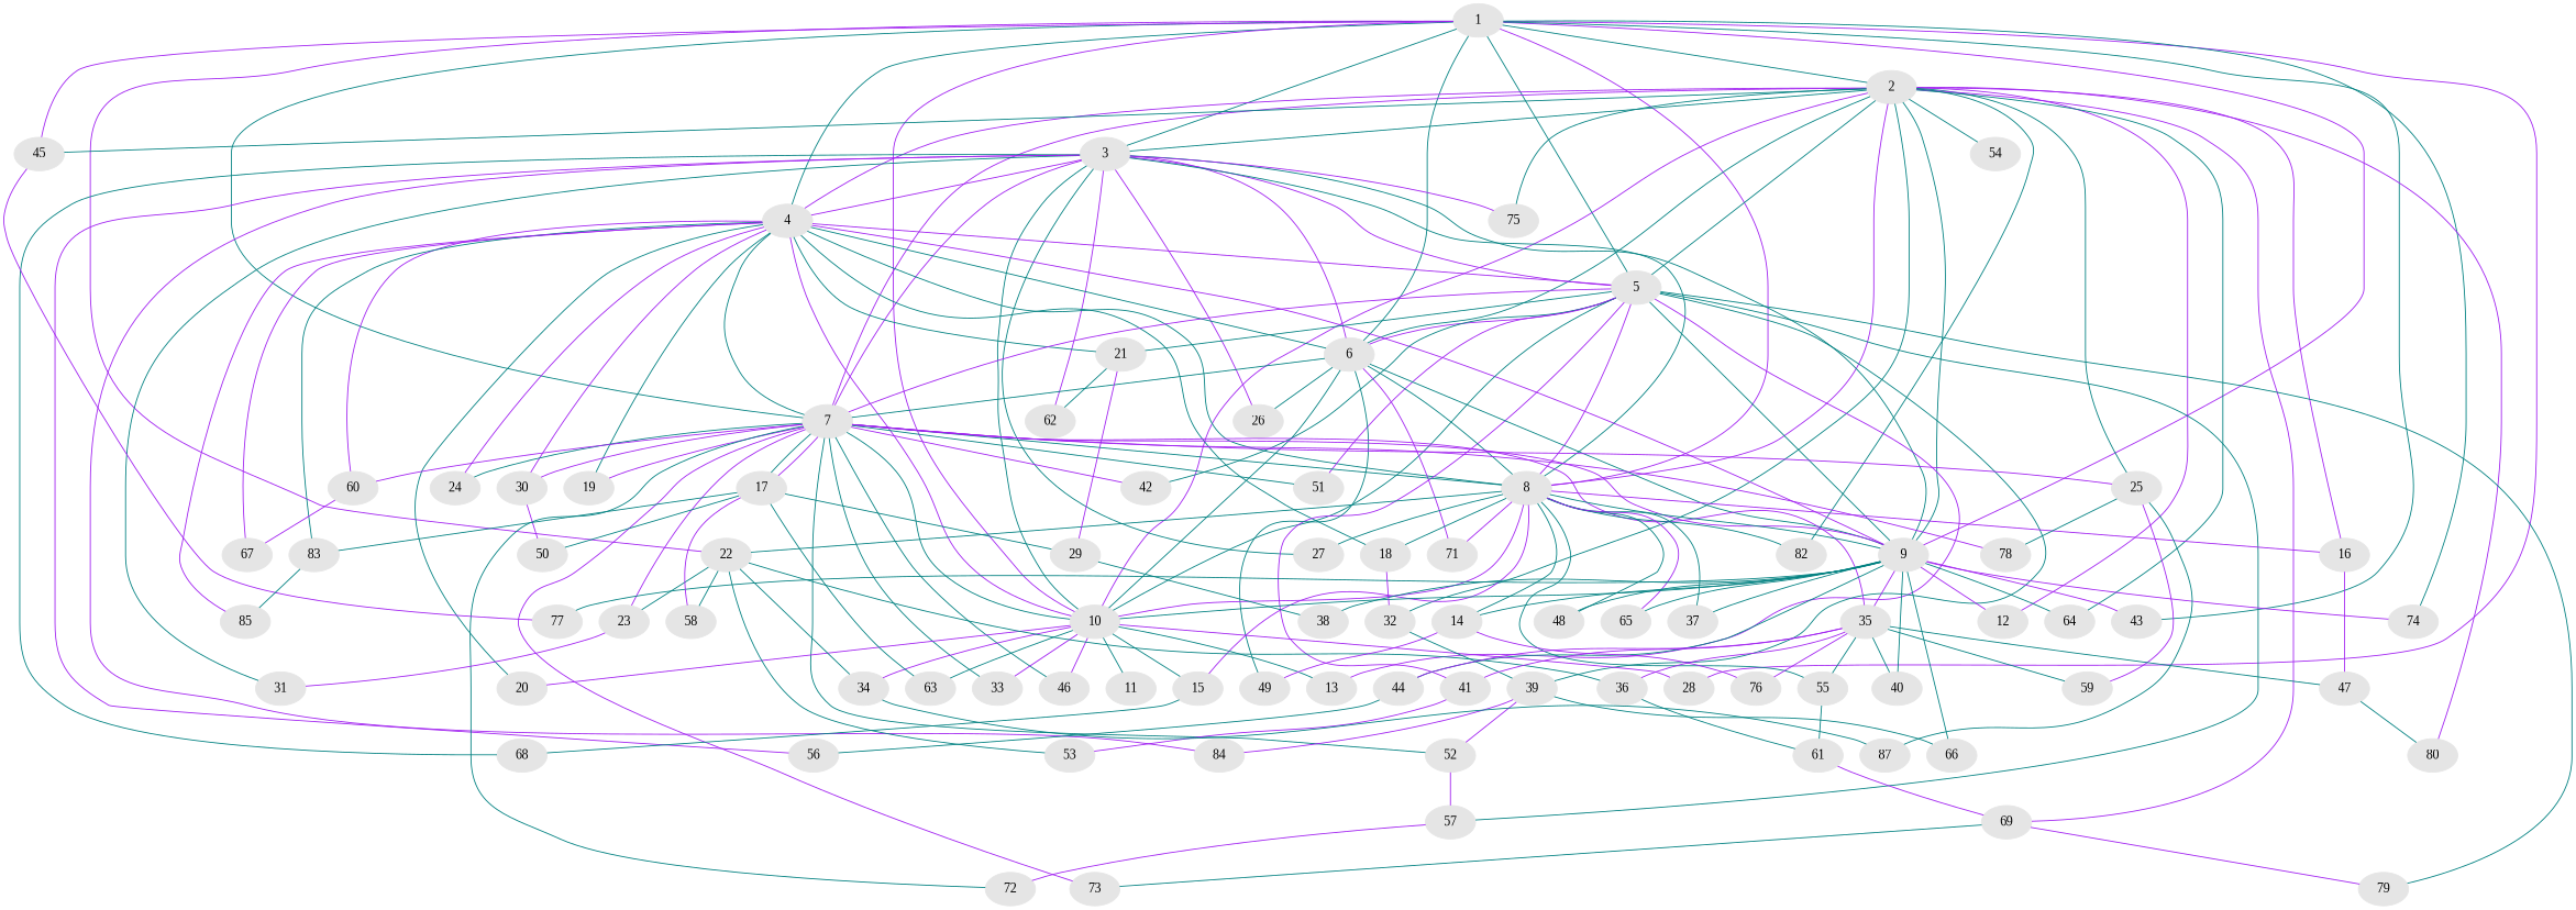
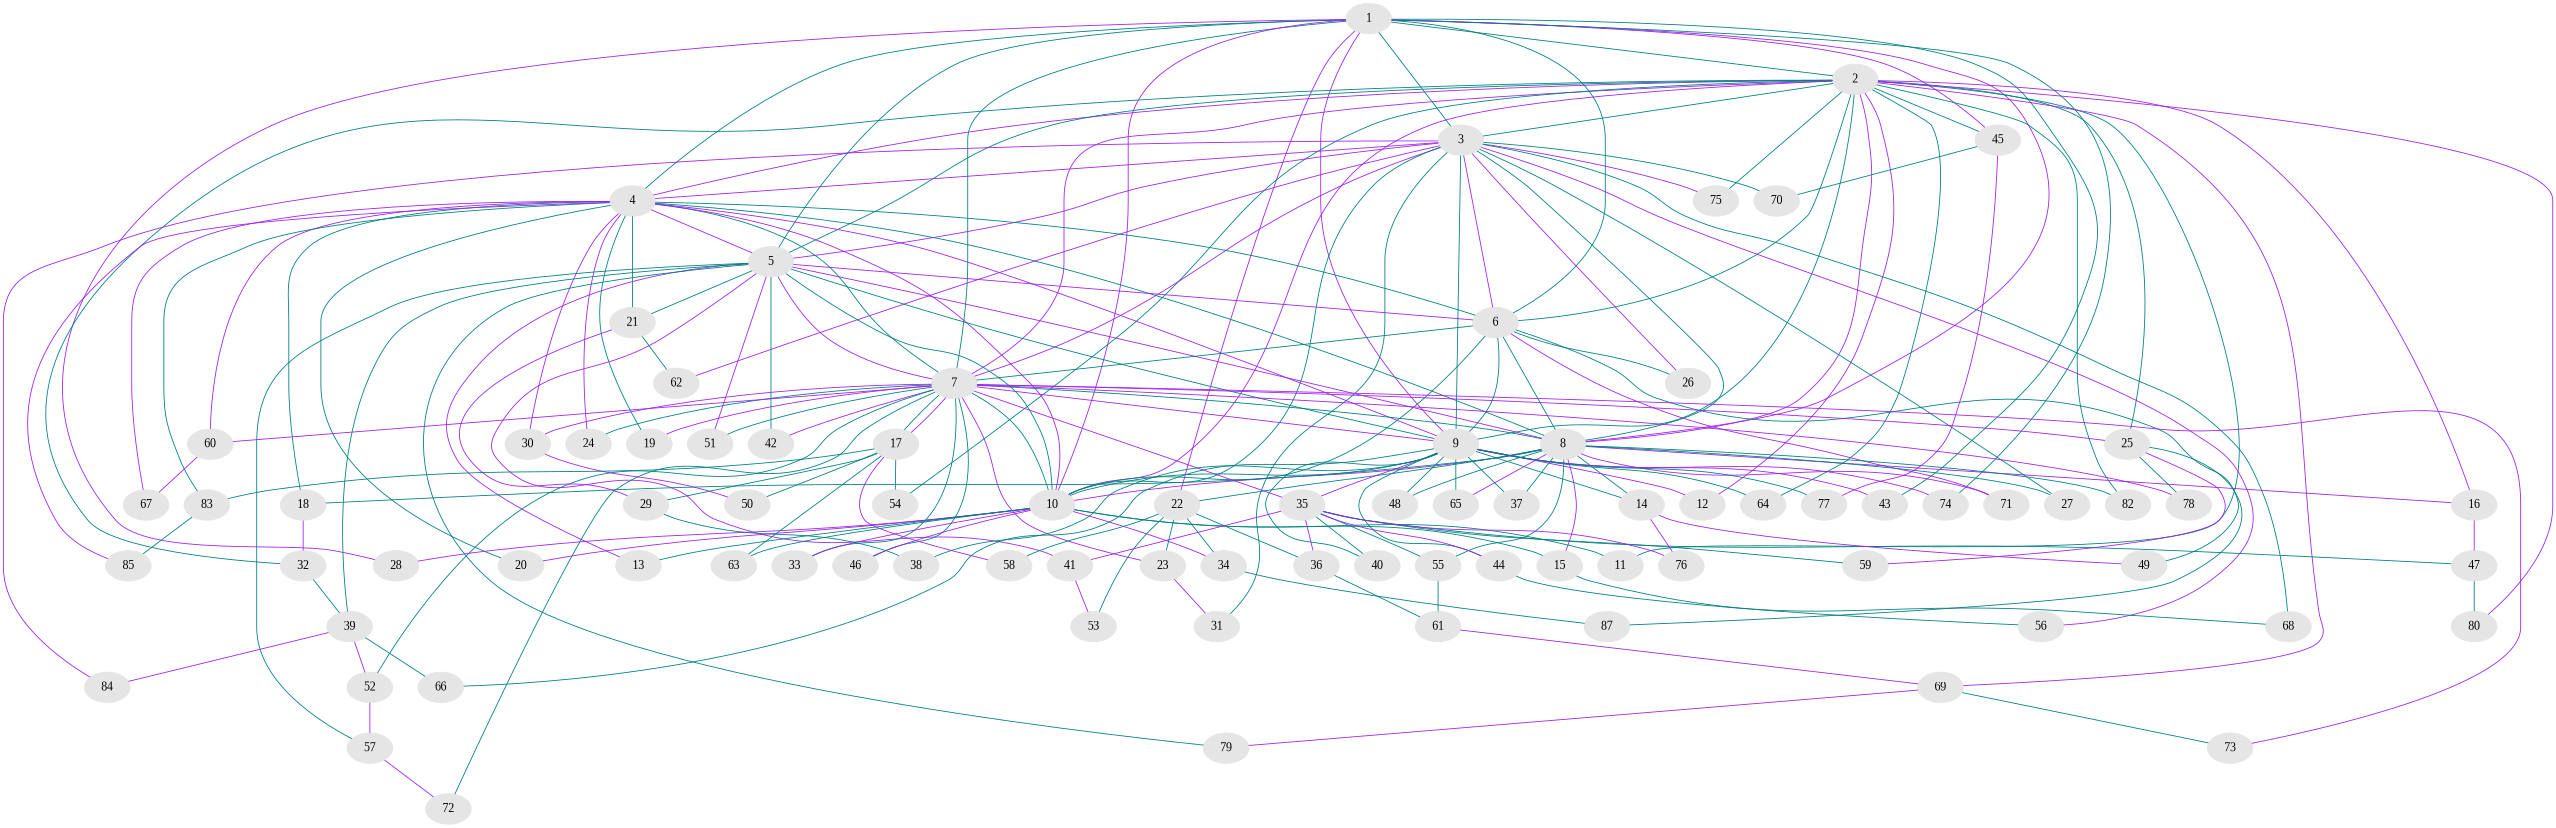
  graph {
    fontname="Liberation Serif"
    node [color=gray90 fontname="Liberation Serif" style=filled]
    edge [color=teal fontname="Liberation Serif"]
    1
    2
    3
    4
    5
    6
    7
    8
    9
    10
    22
    28
    43
    45
    74
    11
    12
    16
    25
    32
    54
    64
    69
    75
    80
    82
    26
    27
    31
    56
    62
    68
+   70
    84
    18
    19
    20
    21
    24
    30
    60
    67
    83
    85
    13
    39
    41
    42
    51
    57
    79
    49
    71
    17
    23
    33
    35
    46
    52
    72
    73
    78
    14
    15
    37
    48
    55
    65
    38
    40
    44
    66
    77
    34
    63
    58
    36
    53
    47
    59
    n81 [label=87]
    29
    50
    76
    61
    1 -- 2
    1 -- 3
    1 -- 4
    1 -- 5
    1 -- 6
    1 -- 7
    1 -- 8 [color=purple]
    1 -- 9 [color=purple]
    1 -- 10 [color=purple]
    1 -- 22 [color=purple]
    1 -- 28 [color=purple]
    1 -- 43
    1 -- 45 [color=purple]
    1 -- 74
    2 -- 3
    2 -- 4 [color=purple]
    2 -- 5
    2 -- 6
    2 -- 7 [color=purple]
    2 -- 8 [color=purple]
    2 -- 9
    2 -- 10 [color=purple]
    2 -- 45
+   2 -- 11
    2 -- 12 [color=purple]
    2 -- 16 [color=purple]
    2 -- 25
    2 -- 32
    2 -- 54
    2 -- 64
    2 -- 69 [color=purple]
    2 -- 75
    2 -- 80 [color=purple]
    2 -- 82
    3 -- 4 [color=purple]
    3 -- 5 [color=purple]
    3 -- 6 [color=purple]
    3 -- 7 [color=purple]
    3 -- 8
    3 -- 9
    3 -- 10
    3 -- 75 [color=purple]
    3 -- 26 [color=purple]
    3 -- 27
    3 -- 31
    3 -- 56 [color=purple]
    3 -- 62 [color=purple]
    3 -- 68
+   3 -- 70
    3 -- 84 [color=purple]
    4 -- 5 [color=purple]
    4 -- 6
    4 -- 7
    4 -- 8
    4 -- 9 [color=purple]
    4 -- 10 [color=purple]
    4 -- 18
    4 -- 19
    4 -- 20
    4 -- 21
    4 -- 24 [color=purple]
    4 -- 30 [color=purple]
    4 -- 60 [color=purple]
    4 -- 67 [color=purple]
    4 -- 83
    4 -- 85 [color=purple]
    5 -- 6 [color=purple]
    5 -- 7 [color=purple]
    5 -- 8 [color=purple]
    5 -- 9
    5 -- 10
    5 -- 21
    5 -- 13 [color=purple]
    5 -- 39
    5 -- 41 [color=purple]
    5 -- 42
    5 -- 51 [color=purple]
    5 -- 57
    5 -- 79
    6 -- 7
    6 -- 8
    6 -- 9
    6 -- 10
    6 -- 26
    6 -- 49
    6 -- 71 [color=purple]
    7 -- 8
    7 -- 9 [color=purple]
    7 -- 10
    7 -- 25 [color=purple]
    7 -- 19 [color=purple]
    7 -- 24
    7 -- 30 [color=purple]
    7 -- 60 [color=purple]
    7 -- 42 [color=purple]
    7 -- 51
    7 -- 17
    7 -- 17 [color=purple]
    7 -- 23 [color=purple]
    7 -- 33
    7 -- 35 [color=purple]
    7 -- 46
    7 -- 52
    7 -- 72
    7 -- 73 [color=purple]
    7 -- 78 [color=purple]
-   8 -- 9
    8 -- 10 [color=purple]
    8 -- 22
    8 -- 16 [color=purple]
    8 -- 82
    8 -- 27
    8 -- 18
    8 -- 71 [color=purple]
    8 -- 14
    8 -- 15 [color=purple]
    8 -- 37
    8 -- 48
    8 -- 55
    8 -- 65 [color=purple]
    9 -- 10
    9 -- 43 [color=purple]
    9 -- 74 [color=purple]
    9 -- 12 [color=purple]
    9 -- 64
    9 -- 35 [color=purple]
    9 -- 14
    9 -- 37
    9 -- 48
    9 -- 65
    9 -- 38
    9 -- 40
    9 -- 44
    9 -- 66
    9 -- 77
    10 -- 28 [color=purple]
    10 -- 11
    10 -- 20 [color=purple]
    10 -- 13
    10 -- 33 [color=purple]
    10 -- 46 [color=purple]
    10 -- 15
    10 -- 34 [color=purple]
    10 -- 63
    22 -- 23
    22 -- 34
    22 -- 58
    22 -- 36
    22 -- 53
+   45 -- 70
    45 -- 77 [color=purple]
    16 -- 47 [color=purple]
    25 -- 78
    25 -- 59 [color=purple]
    25 -- n81
    32 -- 39
    69 -- 79 [color=purple]
    69 -- 73
    18 -- 32 [color=purple]
    21 -- 62
    21 -- 29 [color=purple]
    30 -- 50 [color=purple]
    60 -- 67 [color=purple]
    83 -- 85
    39 -- 84 [color=purple]
    39 -- 52 [color=purple]
    39 -- 66
    41 -- 53 [color=purple]
    57 -- 72 [color=purple]
+   17 -- 54
    17 -- 83
    17 -- 63
    17 -- 58 [color=purple]
    17 -- 29
    17 -- 50
    23 -- 31 [color=purple]
    35 -- 41 [color=purple]
    35 -- 55
    35 -- 40
    35 -- 44 [color=purple]
    35 -- 36 [color=purple]
    35 -- 47
    35 -- 59
    35 -- 76 [color=purple]
    52 -- 57 [color=purple]
    14 -- 49 [color=purple]
    14 -- 76 [color=purple]
    15 -- 68
    55 -- 61
    44 -- 56
    34 -- n81
    36 -- 61
    47 -- 80
    29 -- 38
    61 -- 69 [color=purple]
  }
